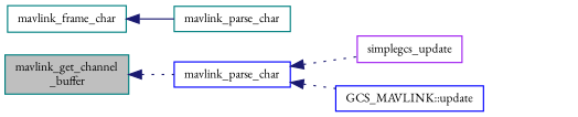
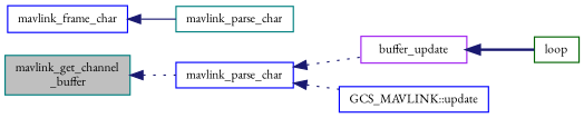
  digraph {
    fontname="EB Garamond"
    rankdir=LR
    node [color=blue fillcolor=white fontname="EB Garamond" fontsize=10 shape=record style=filled]
    edge [color=midnightblue dir=back fontname="EB Garamond" fontsize=10 labelfontname=Helvetica labelfontsize=10 style=dotted]
    n1 [color=teal fillcolor=grey75 fontcolor=black height=0.2 label="mavlink_get_channel\l_buffer" width=0.4]
    n2 [height=0.2 label=mavlink_parse_char width=0.4]
-   n3 [color=teal height=0.2 label=mavlink_frame_char width=0.4]
+   n3 [height=0.2 label=mavlink_frame_char width=0.4]
    n4 [color=teal height=0.2 label=mavlink_parse_char width=0.4]
-   n5 [color=purple height=0.2 label=simplegcs_update width=0.4]
+   n5 [color=purple height=0.2 label=buffer_update width=0.4]
    n6 [height=0.2 label="GCS_MAVLINK::update" width=0.4]
+   n7 [color=darkgreen height=0.2 label=loop width=0.4]
    n1 -> n2
    n2 -> n5
    n2 -> n6
    n3 -> n4 [style=solid]
+   n5 -> n7 [style=bold]
  }
